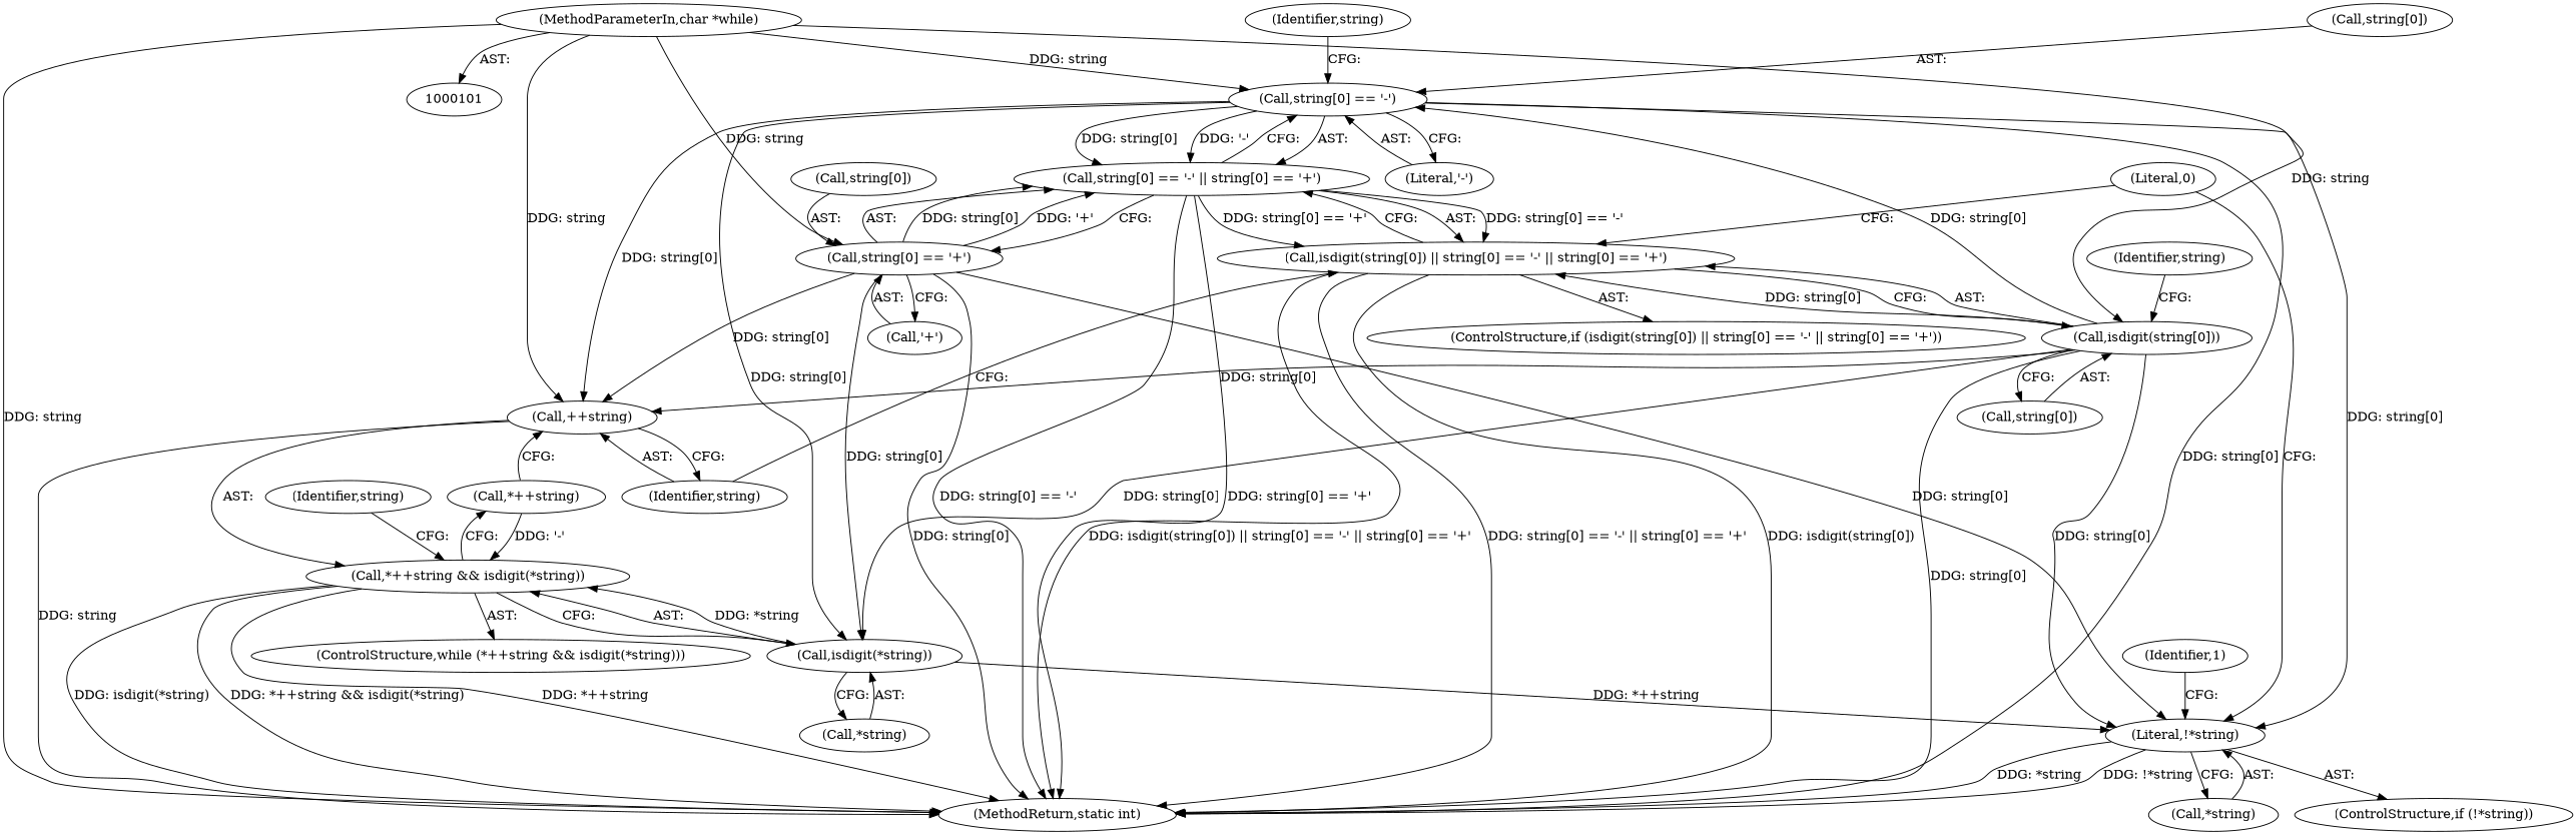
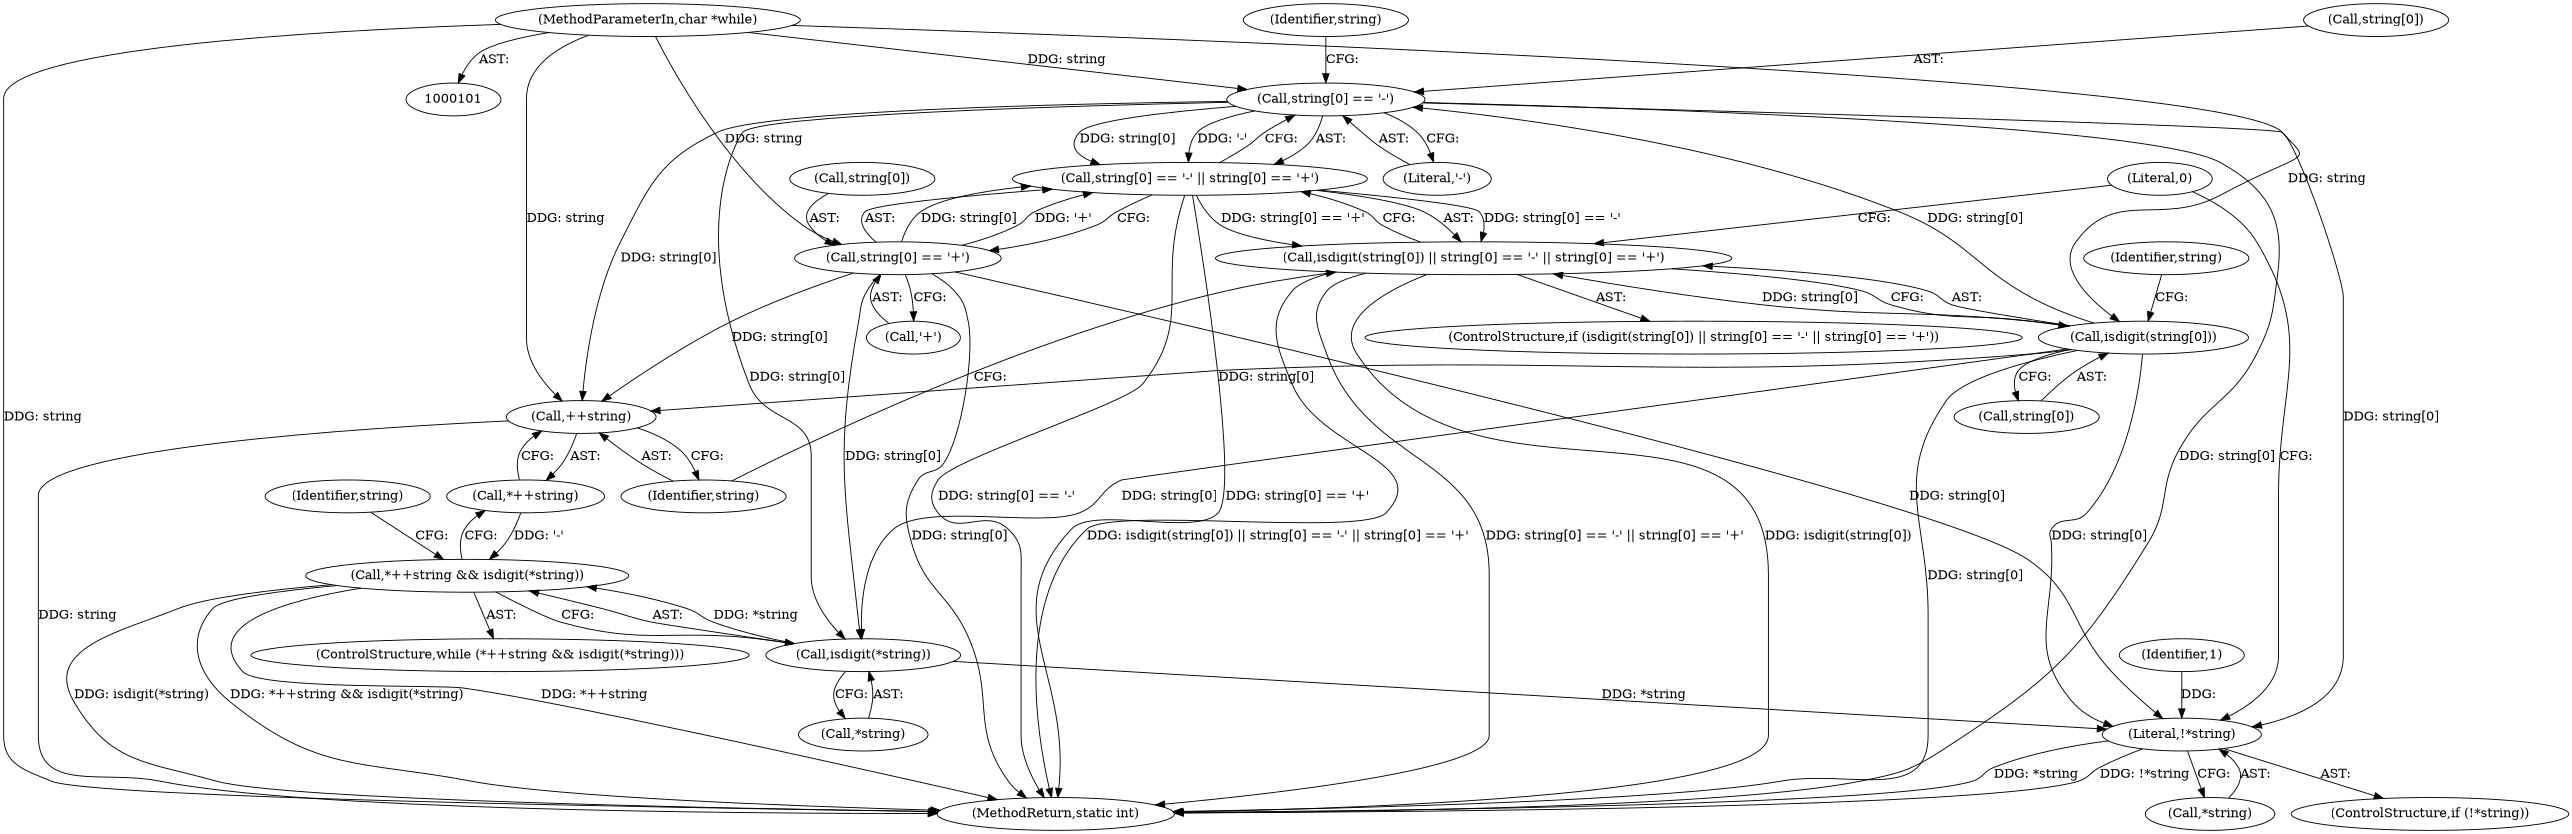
  digraph {
    n1 [label="(Call,string[0] == '-')"]
    n2 [label="(Call,string[0] == '-' || string[0] == '+')"]
    n3 [label="(Call,++string)"]
    n4 [label="(Call,isdigit(*string))"]
    n5 [label="(Literal,!*string)"]
    n6 [label="(MethodReturn,static int)"]
    n7 [label="(Literal,'-')"]
    n8 [label="(Call,string[0] == '+')"]
    n9 [label="(Call,isdigit(string[0]) || string[0] == '-' || string[0] == '+')"]
    n10 [label="(Call,'+')"]
    n11 [label="(Identifier,string)"]
    n12 [label="(Call,*++string)"]
    n13 [label="(Call,*++string && isdigit(*string))"]
    n14 [label="(Call,*string)"]
    n15 [label="(ControlStructure,if (!*string))"]
    n16 [label="(Call,*string)"]
    n17 [label="(Call,isdigit(string[0]))"]
    n18 [label="(Call,string[0])"]
    n19 [label="(ControlStructure,if (isdigit(string[0]) || string[0] == '-' || string[0] == '+'))"]
    n20 [label="(MethodParameterIn,char *while)"]
    1000101
    n22 [label="(ControlStructure,while (*++string && isdigit(*string)))"]
    n23 [label="(Call,string[0])"]
    n24 [label="(Identifier,string)"]
    n25 [label="(Identifier,string)"]
    n26 [label="(Identifier,1)"]
    n27 [label="(Call,string[0])"]
    n28 [label="(Literal,0)"]
    n29 [label="(Identifier,string)"]
    n1 -> n2 [label="AST: "]
    n1 -> n2 [label="DDG: string[0]"]
    n1 -> n2 [label="DDG: '-'"]
    n1 -> n3 [label="DDG: string[0]"]
    n1 -> n4 [label="DDG: string[0]"]
    n1 -> n5 [label="DDG: string[0]"]
    n1 -> n6 [label="DDG: string[0]"]
    n1 -> n7 [label="CFG: "]
    n2 -> n1 [label="CFG: "]
    n2 -> n6 [label="DDG: string[0] == '-'"]
    n2 -> n6 [label="DDG: string[0] == '+'"]
    n2 -> n8 [label="CFG: "]
    n2 -> n9 [label="AST: "]
    n2 -> n9 [label="DDG: string[0] == '-'"]
    n2 -> n9 [label="DDG: string[0] == '+'"]
    n3 -> n6 [label="DDG: string"]
    n3 -> n11 [label="CFG: "]
-   n3 -> n13 [label="AST: "]
-   n4 -> n5 [label="DDG: *++string"]
+   n3 -> n12 [label="AST: "]
+   n4 -> n5 [label="DDG: *string"]
    n4 -> n13 [label="AST: "]
    n4 -> n13 [label="DDG: *string"]
    n4 -> n14 [label="CFG: "]
    n5 -> n6 [label="DDG: *string"]
    n5 -> n6 [label="DDG: !*string"]
    n5 -> n15 [label="AST: "]
    n5 -> n16 [label="CFG: "]
    n7 -> n1 [label="AST: "]
    n8 -> n2 [label="AST: "]
    n8 -> n2 [label="DDG: string[0]"]
    n8 -> n2 [label="DDG: '+'"]
    n8 -> n3 [label="DDG: string[0]"]
    n8 -> n4 [label="DDG: string[0]"]
    n8 -> n5 [label="DDG: string[0]"]
    n8 -> n6 [label="DDG: string[0]"]
    n8 -> n10 [label="CFG: "]
    n9 -> n2 [label="CFG: "]
    n9 -> n6 [label="DDG: isdigit(string[0]) || string[0] == '-' || string[0] == '+'"]
    n9 -> n6 [label="DDG: string[0] == '-' || string[0] == '+'"]
    n9 -> n6 [label="DDG: isdigit(string[0])"]
    n9 -> n17 [label="CFG: "]
    n9 -> n19 [label="AST: "]
    n10 -> n8 [label="AST: "]
    n11 -> n3 [label="AST: "]
    n11 -> n9 [label="CFG: "]
    n12 -> n3 [label="CFG: "]
    n12 -> n13 [label="DDG: '-'"]
    n13 -> n4 [label="CFG: "]
    n13 -> n6 [label="DDG: isdigit(*string)"]
    n13 -> n6 [label="DDG: *++string && isdigit(*string)"]
    n13 -> n6 [label="DDG: *++string"]
    n13 -> n12 [label="CFG: "]
    n13 -> n22 [label="AST: "]
    n14 -> n4 [label="AST: "]
    n16 -> n5 [label="AST: "]
    n17 -> n1 [label="DDG: string[0]"]
    n17 -> n3 [label="DDG: string[0]"]
    n17 -> n4 [label="DDG: string[0]"]
    n17 -> n5 [label="DDG: string[0]"]
    n17 -> n6 [label="DDG: string[0]"]
    n17 -> n9 [label="AST: "]
    n17 -> n9 [label="DDG: string[0]"]
    n17 -> n18 [label="CFG: "]
    n18 -> n17 [label="AST: "]
    n20 -> n1 [label="DDG: string"]
    n20 -> n3 [label="DDG: string"]
    n20 -> n6 [label="DDG: string"]
    n20 -> n8 [label="DDG: string"]
    n20 -> n17 [label="DDG: string"]
    n20 -> 1000101 [label="AST: "]
    n23 -> n1 [label="AST: "]
    n24 -> n1 [label="CFG: "]
    n25 -> n13 [label="CFG: "]
-   n26 -> n5 [label="CFG: "]
+   n26 -> n5 [label="DDG: "]
    n27 -> n8 [label="AST: "]
    n28 -> n5 [label="CFG: "]
    n28 -> n9 [label="CFG: "]
    n29 -> n17 [label="CFG: "]
  }
